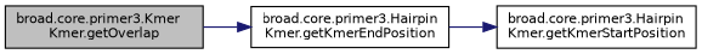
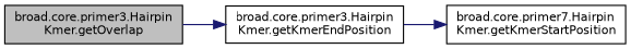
  digraph {
    rankdir=LR
    node [color=black fillcolor=white fontname=Helvetica fontsize=10 shape=record style=filled]
    edge [color=midnightblue fontname=Helvetica fontsize=10 labelfontname=Helvetica labelfontsize=10 style=solid]
-   n1 [fillcolor=grey75 fontcolor=black height=0.2 label="broad.core.primer3.Kmer\lKmer.getOverlap" width=0.4]
+   n1 [fillcolor=grey75 fontcolor=black height=0.2 label="broad.core.primer3.Hairpin\lKmer.getOverlap" width=0.4]
    n2 [height=0.2 label="broad.core.primer3.Hairpin\lKmer.getKmerEndPosition" width=0.4]
-   n3 [height=0.2 label="broad.core.primer3.Hairpin\lKmer.getKmerStartPosition" width=0.4]
+   n3 [height=0.2 label="broad.core.primer7.Hairpin\lKmer.getKmerStartPosition" width=0.4]
    n1 -> n2
    n2 -> n3
  }
